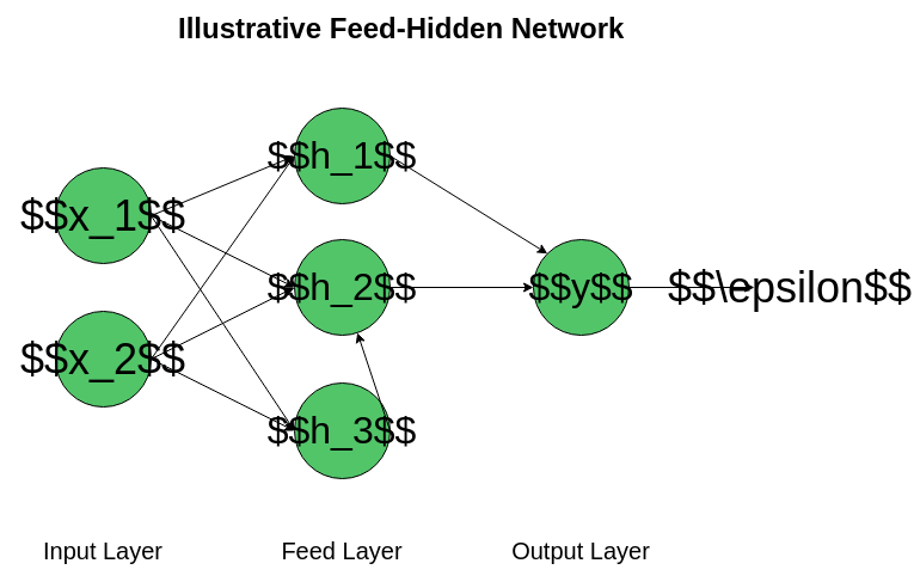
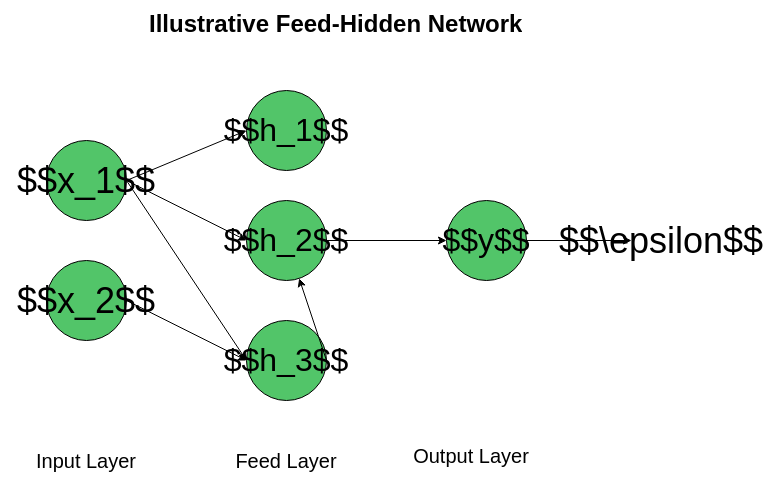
  <mxCell id="0" />
  <mxCell id="1" parent="0" />
  <mxCell id="2" value="&lt;div&gt;$$x_1$$&lt;/div&gt;" style="ellipse;whiteSpace=wrap;html=1;aspect=fixed;fontSize=36;labelBackgroundColor=#;fillColor=#52C569;" vertex="1" parent="1"><mxGeometry x="46" y="140" width="80" height="80" as="geometry" /></mxCell>
  <mxCell id="3" value="$$x_2$$" style="ellipse;whiteSpace=wrap;html=1;aspect=fixed;fillColor=#52C569;fontSize=36;" vertex="1" parent="1"><mxGeometry x="46" y="260" width="80" height="80" as="geometry" /></mxCell>
  <mxCell id="4" value="$$h_1$$" style="ellipse;whiteSpace=wrap;html=1;aspect=fixed;fontSize=32;fillColor=#52C569;" vertex="1" parent="1"><mxGeometry x="246" y="90" width="80" height="80" as="geometry" /></mxCell>
  <mxCell id="5" value="$$h_2$$" style="ellipse;whiteSpace=wrap;html=1;aspect=fixed;fontSize=32;fillColor=#52C569;" vertex="1" parent="1"><mxGeometry x="246" y="200" width="80" height="80" as="geometry" /></mxCell>
  <mxCell id="6" value="$$h_3$$" style="ellipse;whiteSpace=wrap;html=1;aspect=fixed;fontSize=32;fillColor=#52C569;" vertex="1" parent="1"><mxGeometry x="246" y="320" width="80" height="80" as="geometry" /></mxCell>
  <mxCell id="7" value="$$y$$" style="ellipse;whiteSpace=wrap;html=1;aspect=fixed;fontSize=32;fillColor=#52C569;" vertex="1" parent="1"><mxGeometry x="446" y="200" width="80" height="80" as="geometry" /></mxCell>
  <mxCell id="8" value="" style="endArrow=classic;html=1;exitX=1;exitY=0.5;exitDx=0;exitDy=0;entryX=0;entryY=0.5;entryDx=0;entryDy=0;" edge="1" parent="1" source="2" target="4"><mxGeometry width="50" height="50" relative="1" as="geometry"><mxPoint x="326" y="410" as="sourcePoint" /><mxPoint x="376" y="360" as="targetPoint" /></mxGeometry></mxCell>
  <mxCell id="9" value="" style="endArrow=classic;html=1;entryX=0;entryY=0.5;entryDx=0;entryDy=0;" edge="1" parent="1" target="5"><mxGeometry width="50" height="50" relative="1" as="geometry"><mxPoint x="126" y="180" as="sourcePoint" /><mxPoint x="376" y="360" as="targetPoint" /></mxGeometry></mxCell>
  <mxCell id="10" value="" style="endArrow=classic;html=1;exitX=1;exitY=0.5;exitDx=0;exitDy=0;entryX=0;entryY=0.5;entryDx=0;entryDy=0;" edge="1" parent="1" source="2" target="6"><mxGeometry width="50" height="50" relative="1" as="geometry"><mxPoint x="326" y="410" as="sourcePoint" /><mxPoint x="376" y="360" as="targetPoint" /></mxGeometry></mxCell>
- <mxCell id="11" value="" style="endArrow=classic;html=1;exitX=1;exitY=0.5;exitDx=0;exitDy=0;entryX=0;entryY=0.5;entryDx=0;entryDy=0;" edge="1" parent="1" source="3" target="4"><mxGeometry width="50" height="50" relative="1" as="geometry"><mxPoint x="96" y="450" as="sourcePoint" /><mxPoint x="146" y="400" as="targetPoint" /></mxGeometry></mxCell>
- <mxCell id="12" value="" style="endArrow=classic;html=1;exitX=1;exitY=0.5;exitDx=0;exitDy=0;entryX=0;entryY=0.5;entryDx=0;entryDy=0;" edge="1" parent="1" source="3" target="5"><mxGeometry width="50" height="50" relative="1" as="geometry"><mxPoint x="106" y="460" as="sourcePoint" /><mxPoint x="156" y="410" as="targetPoint" /></mxGeometry></mxCell>
  <mxCell id="13" value="" style="endArrow=classic;html=1;exitX=1;exitY=0.5;exitDx=0;exitDy=0;entryX=0;entryY=0.5;entryDx=0;entryDy=0;" edge="1" parent="1" source="3" target="6"><mxGeometry width="50" height="50" relative="1" as="geometry"><mxPoint x="-4" y="490" as="sourcePoint" /><mxPoint x="46" y="440" as="targetPoint" /></mxGeometry></mxCell>
- <mxCell id="14" value="" style="endArrow=classic;html=1;exitX=1;exitY=0.5;exitDx=0;exitDy=0;entryX=0;entryY=0;entryDx=0;entryDy=0;" edge="1" parent="1" source="4" target="7"><mxGeometry width="50" height="50" relative="1" as="geometry"><mxPoint x="386" y="120" as="sourcePoint" /><mxPoint x="436" y="70" as="targetPoint" /></mxGeometry></mxCell>
  <mxCell id="15" value="" style="endArrow=classic;html=1;exitX=1;exitY=0.5;exitDx=0;exitDy=0;entryX=0;entryY=0.5;entryDx=0;entryDy=0;" edge="1" parent="1" source="5" target="7"><mxGeometry width="50" height="50" relative="1" as="geometry"><mxPoint x="386" y="280" as="sourcePoint" /><mxPoint x="436" y="230" as="targetPoint" /></mxGeometry></mxCell>
  <mxCell id="16" value="" style="endArrow=classic;html=1;exitX=1;exitY=0.5;exitDx=0;exitDy=0;" edge="1" parent="1" source="6" target="5"><mxGeometry width="50" height="50" relative="1" as="geometry"><mxPoint x="396" y="440" as="sourcePoint" /><mxPoint x="446" y="390" as="targetPoint" /></mxGeometry></mxCell>
  <mxCell id="17" value="Input Layer" style="text;html=1;strokeColor=none;fillColor=none;align=center;verticalAlign=middle;whiteSpace=wrap;rounded=0;labelBackgroundColor=#;fontSize=20;" vertex="1" parent="1"><mxGeometry x="20" y="450" width="132" height="20" as="geometry" /></mxCell>
  <mxCell id="18" value="Feed Layer" style="text;html=1;strokeColor=none;fillColor=none;align=center;verticalAlign=middle;whiteSpace=wrap;rounded=0;labelBackgroundColor=#;fontSize=20;" vertex="1" parent="1"><mxGeometry x="211" y="450" width="150" height="20" as="geometry" /></mxCell>
- <mxCell id="19" value="Output Layer" style="text;html=1;strokeColor=none;fillColor=none;align=center;verticalAlign=middle;whiteSpace=wrap;rounded=0;labelBackgroundColor=#;fontSize=20;" vertex="1" parent="1"><mxGeometry x="411" y="450" width="150" height="20" as="geometry" /></mxCell>
+ <mxCell id="19" value="Output Layer" style="text;html=1;strokeColor=none;fillColor=none;align=center;verticalAlign=middle;whiteSpace=wrap;rounded=0;labelBackgroundColor=#;fontSize=20;" vertex="1" parent="1"><mxGeometry x="396" y="445" width="150" height="20" as="geometry" /></mxCell>
  <mxCell id="20" value="" style="endArrow=classic;html=1;fontSize=24;exitX=1;exitY=0.5;exitDx=0;exitDy=0;" edge="1" parent="1" source="7"><mxGeometry width="50" height="50" relative="1" as="geometry"><mxPoint x="188" y="315" as="sourcePoint" /><mxPoint x="631" y="240" as="targetPoint" /></mxGeometry></mxCell>
  <mxCell id="21" value="$$\epsilon$$" style="text;html=1;strokeColor=none;fillColor=none;align=center;verticalAlign=middle;whiteSpace=wrap;rounded=0;labelBackgroundColor=#;fontSize=36;" vertex="1" parent="1"><mxGeometry x="641" y="230" width="40" height="20" as="geometry" /></mxCell>
  <mxCell id="22" value="Illustrative Feed-Hidden Network" style="text;html=1;strokeColor=none;fillColor=none;spacing=5;spacingTop=-20;whiteSpace=wrap;overflow=hidden;rounded=0;labelBackgroundColor=none;fontSize=24;fontStyle=1" vertex="1" parent="1"><mxGeometry x="144" y="20" width="413.5" height="22" as="geometry" /></mxCell>
